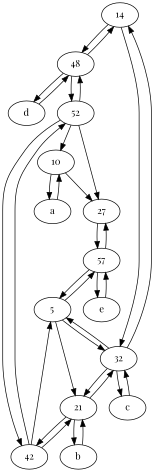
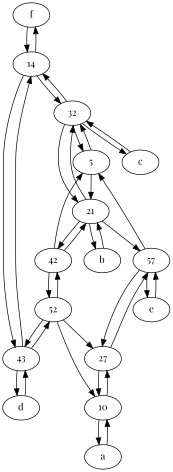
  digraph {
    fontname="Playfair Display"
    node [fontname="Playfair Display"]
    edge [fontname="Playfair Display"]
+   f
    14
-   43 [label=48]
+   43
    32
    52
    d
    27
    42
    10
    21
    c
    5
    b
    57
    e
    a
+   f -> 14
+   14 -> f
    14 -> 43
    14 -> 32
    43 -> 14
    43 -> 52
    43 -> d
    32 -> 14
    32 -> 21
    32 -> c
    32 -> 5
    52 -> 43
    52 -> 27
    52 -> 42
    52 -> 10
    d -> 43
+   27 -> 10
    27 -> 57
    42 -> 52
    42 -> 21
    42 -> 5
    10 -> 27
    10 -> a
    21 -> 32
    21 -> 42
    21 -> b
    c -> 32
    5 -> 32
    5 -> 21
-   5 -> 57
+   21 -> 57
    b -> 21
    57 -> 27
    57 -> 5
    57 -> e
    e -> 57
    a -> 10
  }
